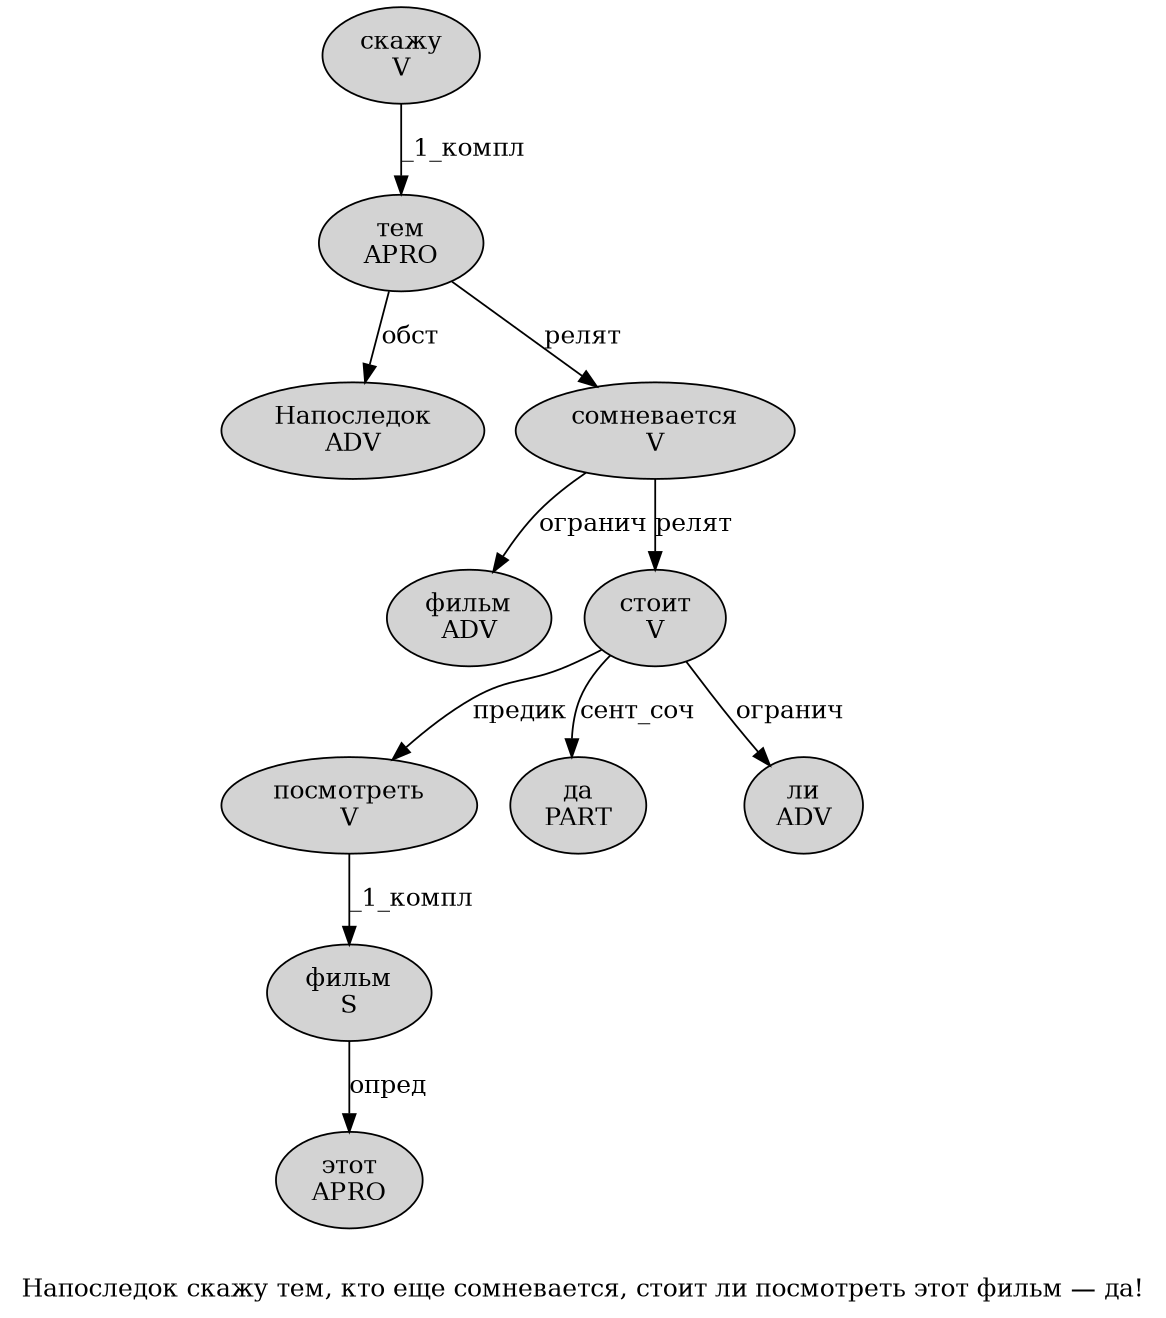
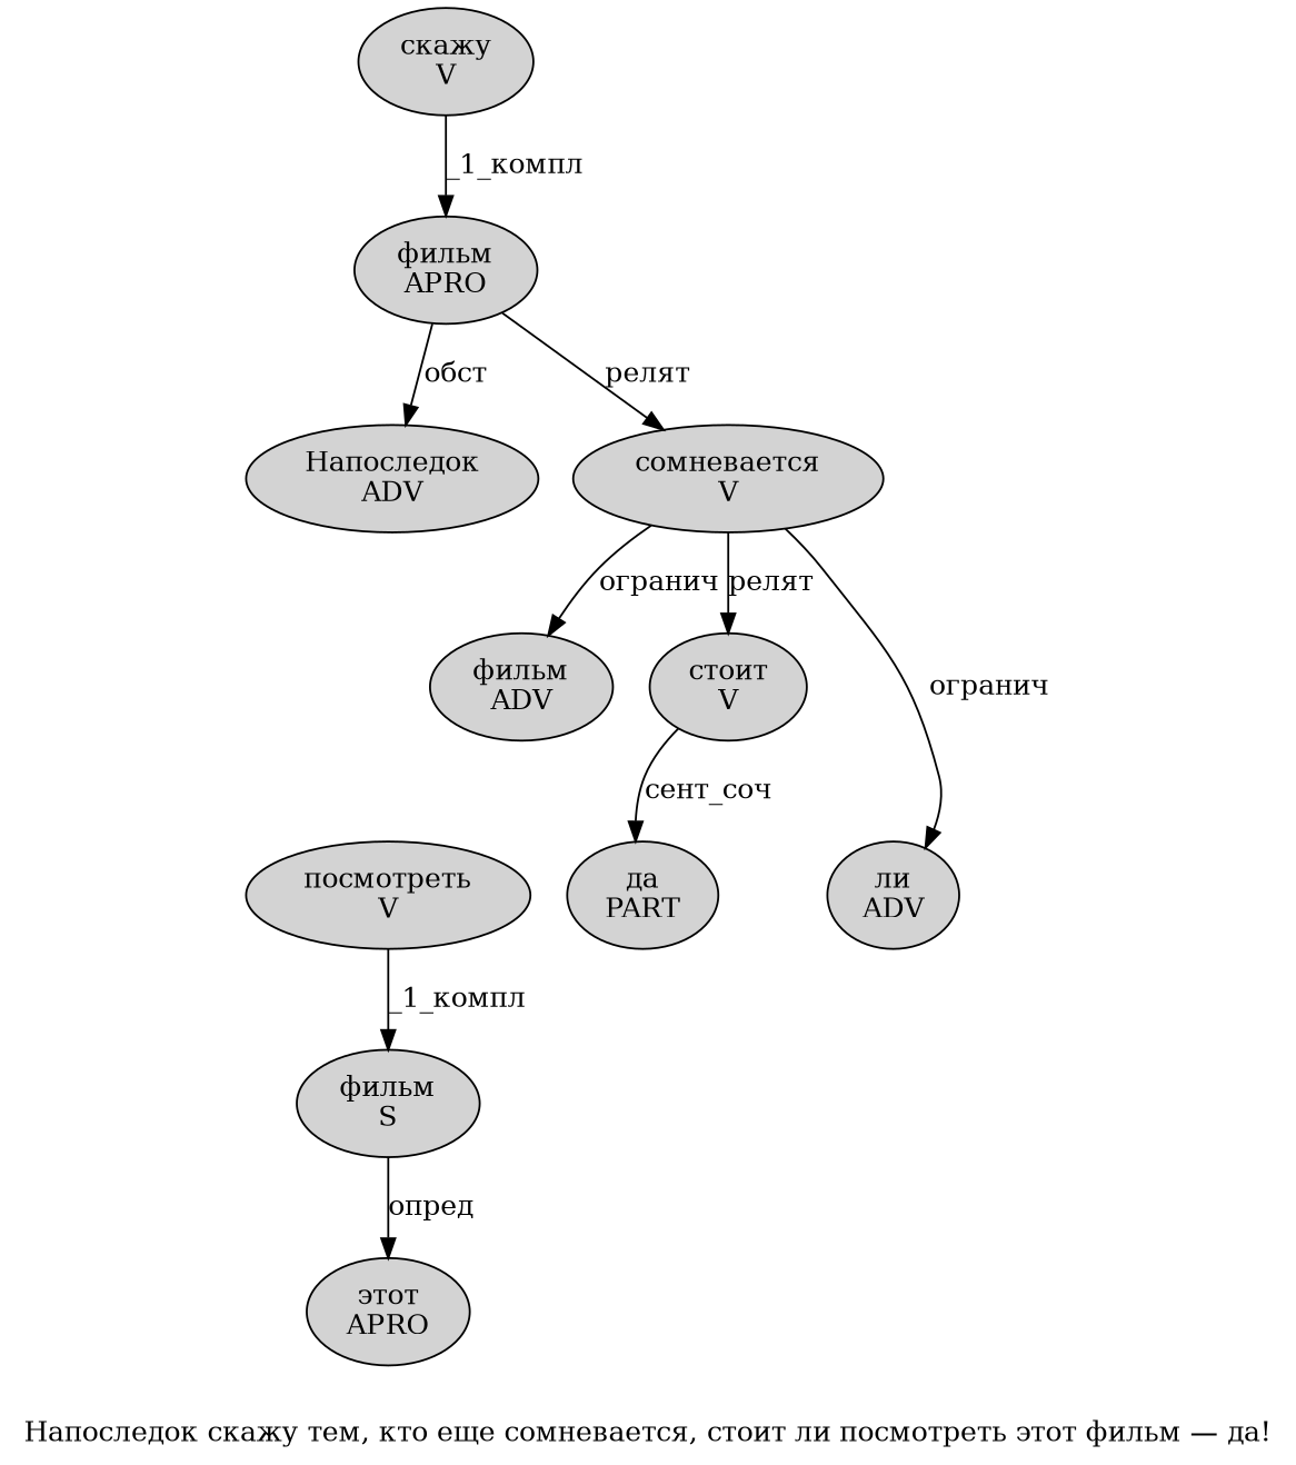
  digraph {
    label="Напоследок скажу тем, кто еще сомневается, стоит ли посмотреть этот фильм — да!"
    node [fillcolor=lightgray penwidth=1 shape=ellipse style=filled]
    n1 [label="Напоследок\nADV"]
    n2 [label="скажу\nV"]
-   n3 [label="тем\nAPRO"]
+   n3 [label="фильм\nAPRO"]
    n4 [label="сомневается\nV"]
    n5 [label="фильм\nADV"]
    n6 [label="стоит\nV"]
    n7 [label="ли\nADV"]
    n8 [label="посмотреть\nV"]
    n9 [label="да\nPART"]
    n10 [label="фильм\nS"]
    n11 [label="этот\nAPRO"]
    n2 -> n3 [label="_1_компл"]
    n3 -> n1 [label="обст"]
    n3 -> n4 [label="релят"]
    n4 -> n5 [label="огранич"]
    n4 -> n6 [label="релят"]
-   n6 -> n7 [label="огранич"]
-   n6 -> n8 [label="предик"]
+   n4 -> n7 [label="огранич"]
    n6 -> n9 [label="сент_соч"]
    n8 -> n10 [label="_1_компл"]
    n10 -> n11 [label="опред"]
  }
